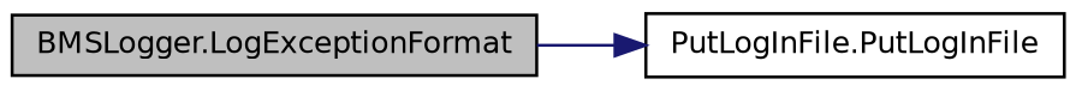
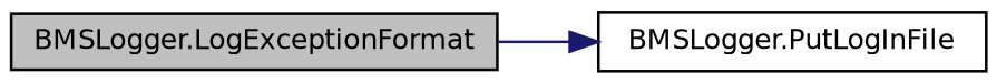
  digraph {
    rankdir=LR
    node [color=black fontname=Helvetica fontsize=10 shape=record style=filled]
    n1 [fillcolor=grey75 fontcolor=black height=0.2 label="BMSLogger.LogExceptionFormat" width=0.4]
-   n2 [fillcolor=white height=0.2 label="PutLogInFile.PutLogInFile" width=0.4]
+   n2 [fillcolor=white height=0.2 label="BMSLogger.PutLogInFile" width=0.4]
    n1 -> n2 [color=midnightblue fontname=Helvetica fontsize=10 labelfontname=Helvetica labelfontsize=10 style=solid]
  }
